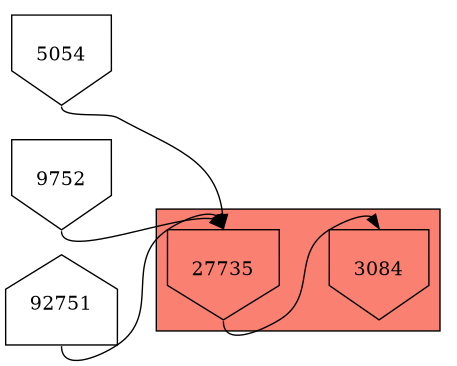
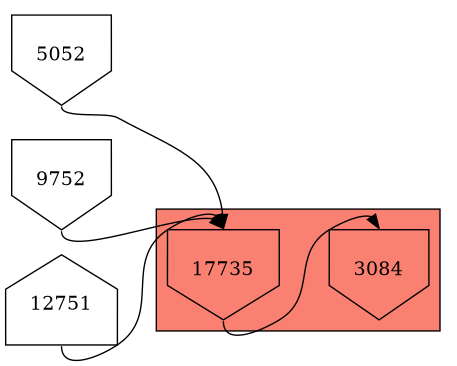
  digraph {
    rankdir=LR
    node [shape=invhouse]
    edge [headport=n tailport=s]
-   17735 [height=1 width=1 label=27735]
+   17735 [height=1 width=1]
    n2 [height=1 label=3084 width=1]
-   5052 [height=1 width=1 label=5054]
+   5052 [height=1 width=1]
    9752 [height=1 width=1]
-   12751 [height=1 shape=house width=1 label=92751]
+   12751 [height=1 shape=house width=1]
    subgraph cluster_1 {
      fillcolor=salmon
      style=filled
      17735
      n2
    }
    17735 -> n2
    5052 -> 17735
    9752 -> 17735
    12751 -> 17735
  }
